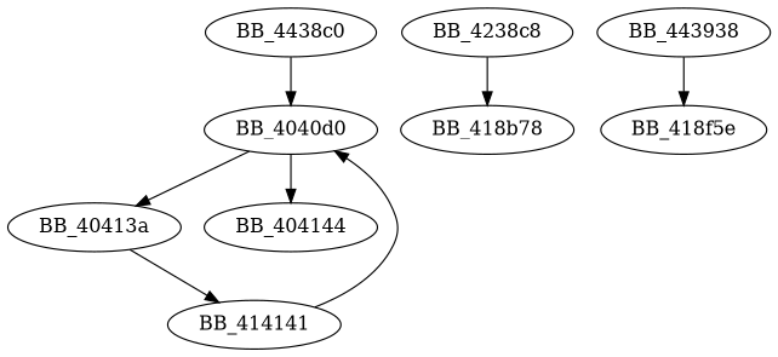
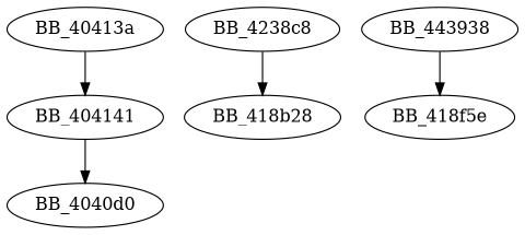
  digraph {
    BB_4040d0
    BB_40413a
-   BB_404144
-   BB_404141 [label=BB_414141]
-   BB_4438c0
+   BB_404141
    n6 [label=BB_4238c8]
-   BB_418b28 [label=BB_418b78]
+   BB_418b28
    BB_443938
    BB_418f5e
-   BB_4040d0 -> BB_40413a
-   BB_4040d0 -> BB_404144
    BB_40413a -> BB_404141
    BB_404141 -> BB_4040d0
-   BB_4438c0 -> BB_4040d0
    n6 -> BB_418b28
    BB_443938 -> BB_418f5e
  }
